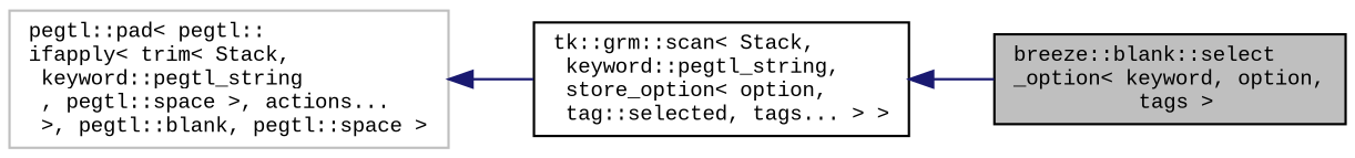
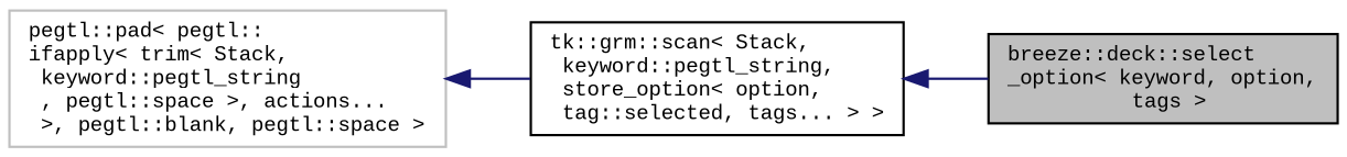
  digraph {
    rankdir=LR
    fontname="Liberation Mono"
    node [color=black fontname="Liberation Mono" fontsize=9 shape=record]
    edge [color=midnightblue dir=back fontname="Liberation Mono" fontsize=9 labelfontname="sans-serif" labelfontsize=9 style=solid]
-   n1 [fillcolor=grey75 fontcolor=black height=0.2 label="breeze::blank::select\l_option\< keyword, option,\l tags \>" style=filled width=0.4]
+   n1 [fillcolor=grey75 fontcolor=black height=0.2 label="breeze::deck::select\l_option\< keyword, option,\l tags \>" style=filled width=0.4]
    n2 [height=0.2 label="tk::grm::scan\< Stack,\l keyword::pegtl_string,\l store_option\< option,\l tag::selected, tags... \> \>" width=0.4]
    n3 [color=grey75 height=0.2 label="pegtl::pad\< pegtl::\lifapply\< trim\< Stack,\l keyword::pegtl_string\l , pegtl::space \>, actions...\l \>, pegtl::blank, pegtl::space \>" width=0.4]
    n2 -> n1
    n3 -> n2
  }
